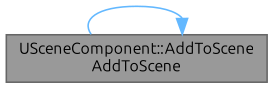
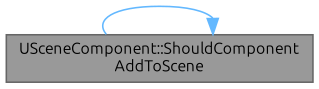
  digraph {
    rankdir=LR
    fontname=Ubuntu
-   n1 [color=gray40 fillcolor=grey60 fontcolor=black fontname=Ubuntu fontsize=10 height=0.2 label="USceneComponent::AddToScene\lAddToScene" shape=box style=filled width=0.4]
+   n1 [color=gray40 fillcolor=grey60 fontcolor=black fontname=Ubuntu fontsize=10 height=0.2 label="USceneComponent::ShouldComponent\lAddToScene" shape=box style=filled width=0.4]
    n1 -> n1 [color=steelblue1 fontname=Ubuntu fontsize=10 labelfontname=Helvetica labelfontsize=10 style=solid]
  }
